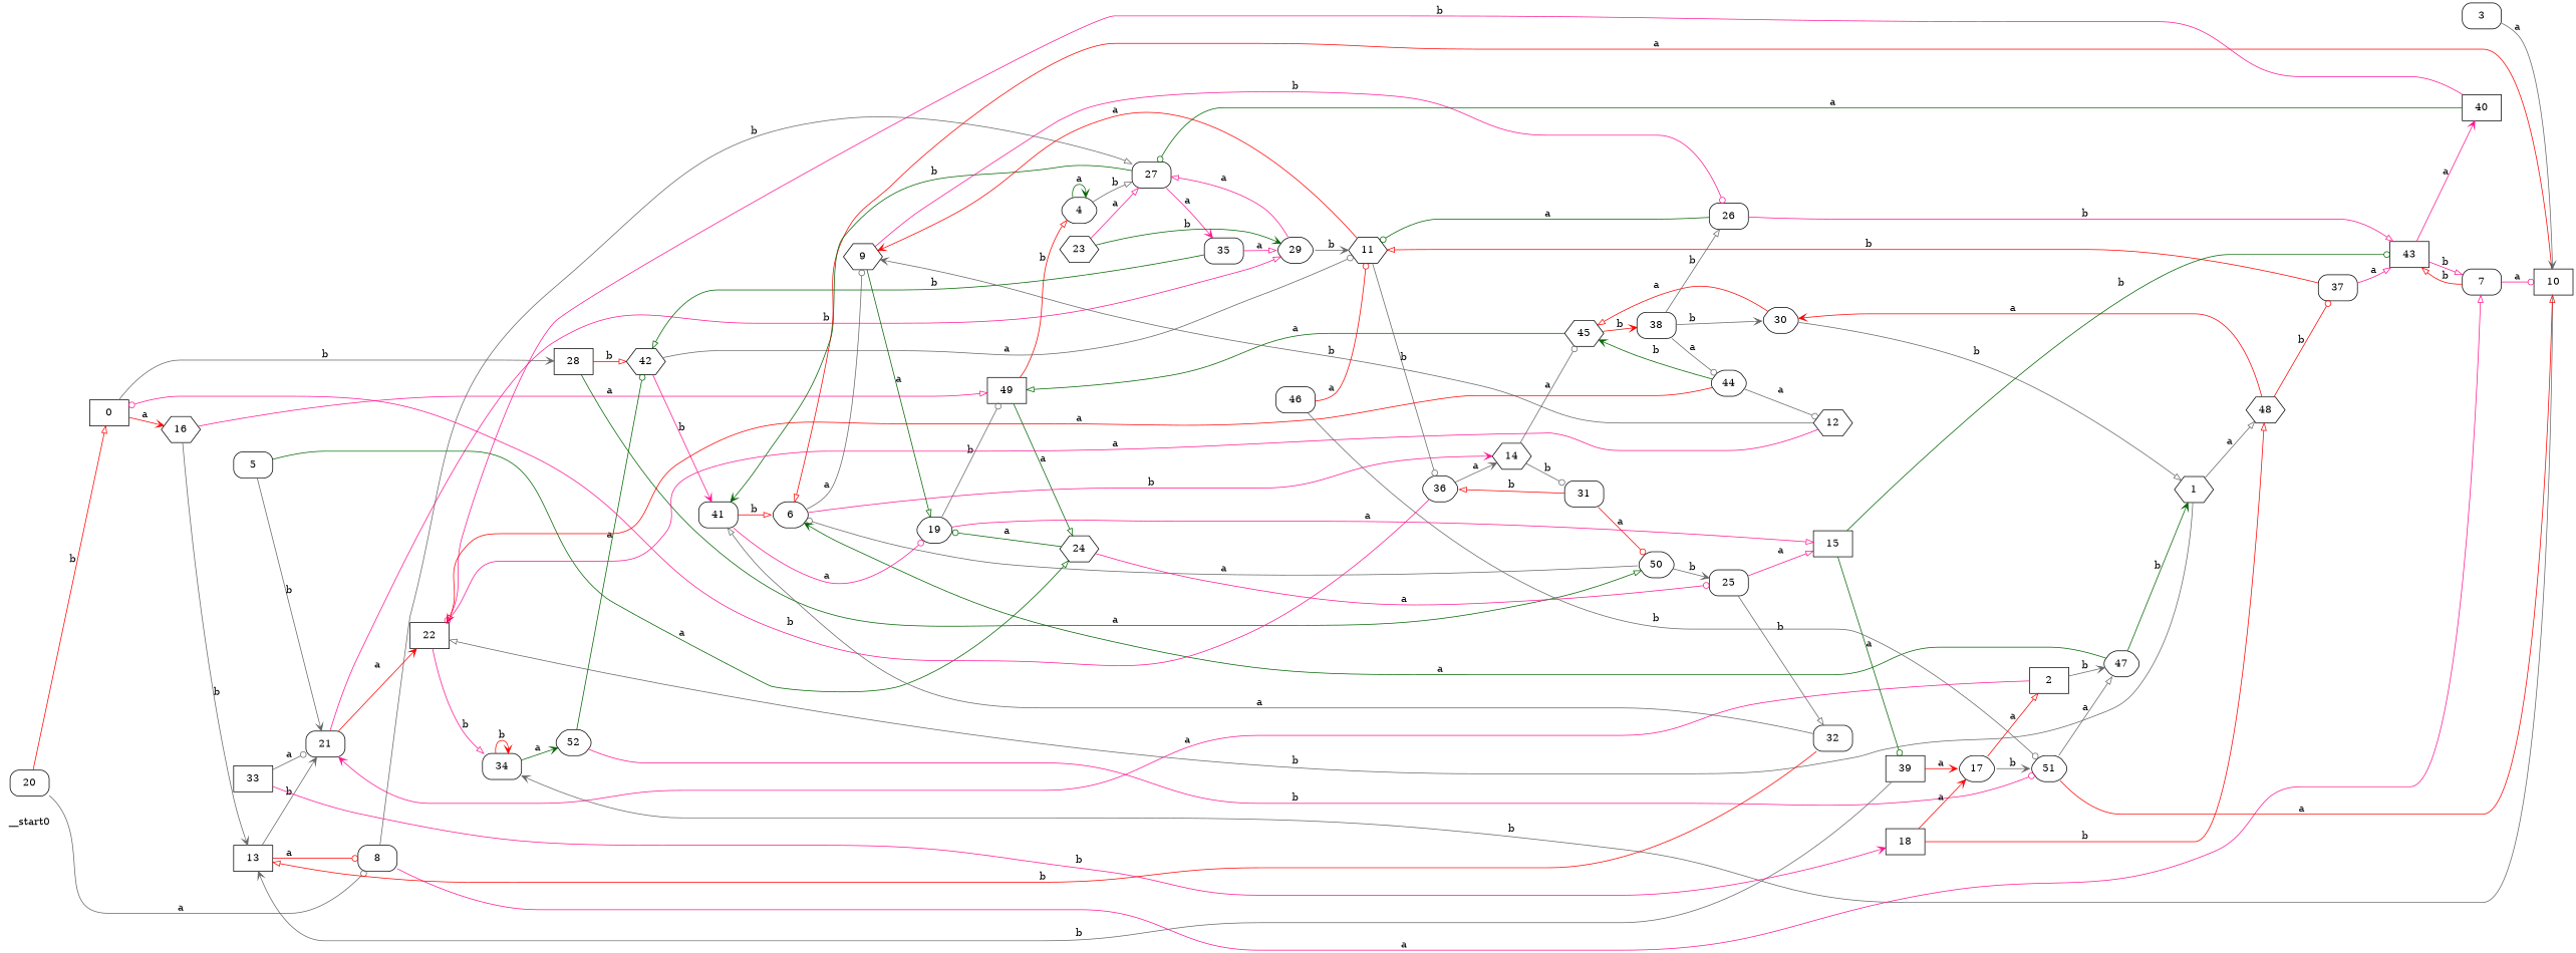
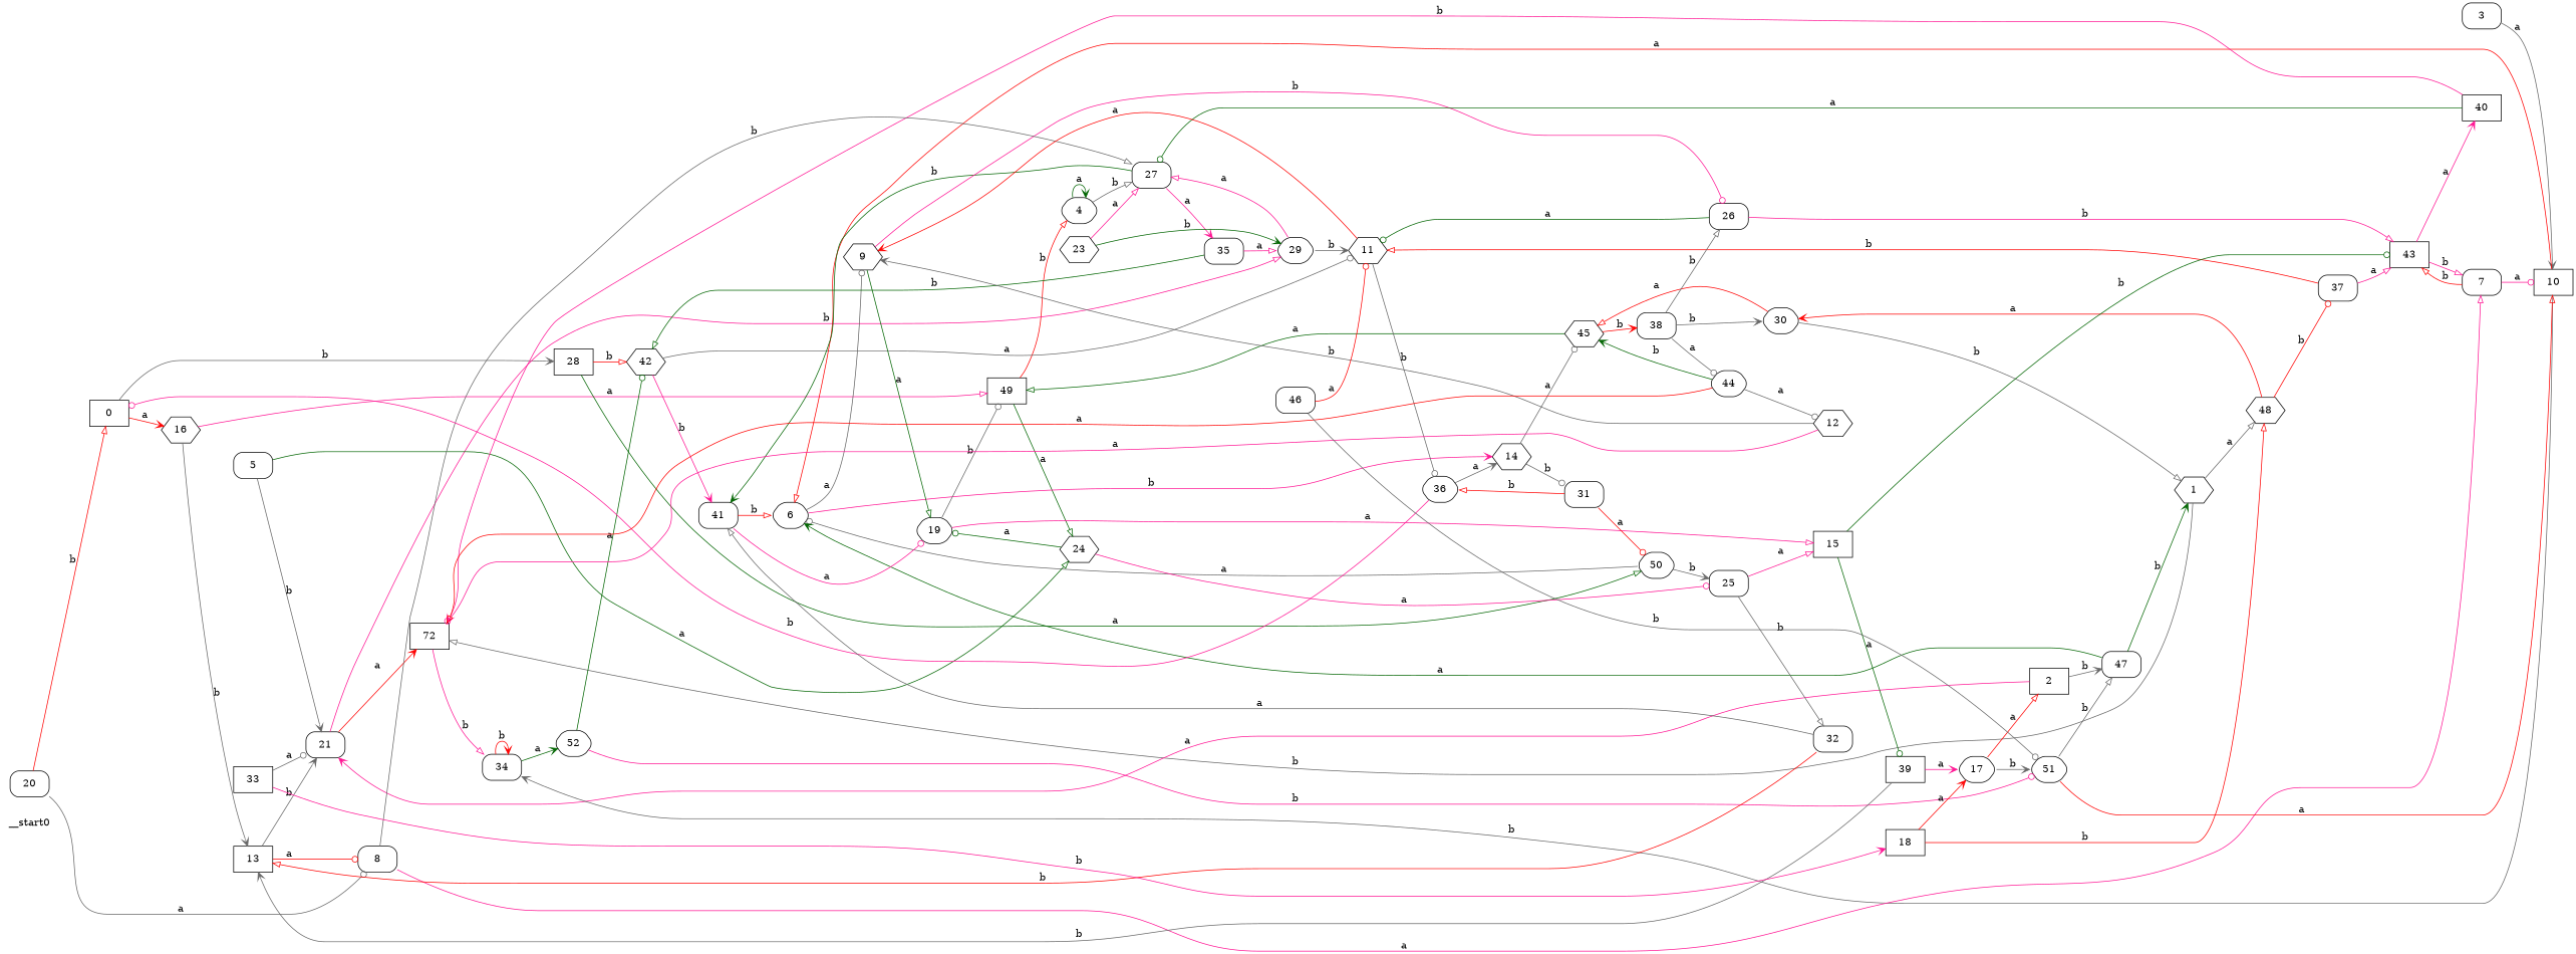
  digraph {
    rankdir=LR
    node [shape=box color=black fillcolor=white style="rounded,filled"]
    edge [arrowhead=onormal color=gray40]
    __start0 [shape=none color="" fillcolor="" style=""]
    n2 [label=0 style=filled]
    n3 [label=16 shape=hexagon style=filled]
    n4 [label=28 style=filled]
    n5 [label=13 style=filled]
    n6 [label=49 style=filled]
    n7 [label=42 shape=hexagon style=filled]
    n8 [label=50 shape=hexagon]
    n9 [label=1 shape=hexagon style=filled]
-   n10 [label=22 style=filled]
+   n10 [label=72 style=filled]
    n11 [label=48 shape=hexagon style=filled]
    n12 [label=34]
    n13 [label=30 shape=hexagon]
    n14 [label=37]
    n15 [label=2 style=filled]
    n16 [label=21]
-   n17 [label=47 shape=hexagon]
+   n17 [label=47]
    n18 [label=29 shape=hexagon]
    n19 [label=6 shape=hexagon]
    n20 [label=3]
    n21 [label=10 style=filled]
    n22 [label=45 shape=hexagon style=filled]
    n23 [label=4 shape=hexagon]
    n24 [label=27]
    n25 [label=35]
    n26 [label=41]
    n27 [label=5]
    n28 [label=24 shape=hexagon style=filled]
    n29 [label=19 shape=hexagon]
    n30 [label=25]
    n31 [label=9 shape=hexagon style=filled]
    n32 [label=14 shape=hexagon style=filled]
    n33 [label=26]
    n34 [label=31]
    n35 [label=7]
    n36 [label=43 style=filled]
    n37 [label=40 style=filled]
    n38 [label=8]
    n39 [label=15 style=filled]
    n40 [label=11 shape=hexagon style=filled]
    n41 [label=52 shape=hexagon]
    n42 [label=36 shape=hexagon]
    n43 [label=12 shape=hexagon style=filled]
    n44 [label=38]
    n45 [label=39 style=filled]
    n46 [label=17 shape=hexagon]
    n47 [label=51 shape=hexagon]
    n48 [label=18 style=filled]
    n49 [label=20]
    n50 [label=44 shape=hexagon]
    n51 [label=23 shape=hexagon style=filled]
    n52 [label=32]
    n53 [label=33 style=filled]
    n54 [label=46]
    n2 -> n3 [arrowhead=vee color=red label=a]
    n2 -> n4 [arrowhead=vee label=b]
    n3 -> n5 [arrowhead=vee label=b]
    n3 -> n6 [color=deeppink label=a]
    n4 -> n7 [color=red label=b]
    n4 -> n8 [color=darkgreen label=a]
    n5 -> n16 [arrowhead=vee label=b]
    n5 -> n38 [arrowhead=odot color=red label=a]
    n6 -> n23 [color=red label=b]
    n6 -> n28 [color=darkgreen label=a]
    n7 -> n26 [arrowhead=vee color=deeppink label=b]
    n7 -> n40 [arrowhead=odot label=a]
    n8 -> n19 [arrowhead=odot label=a]
    n8 -> n30 [arrowhead=vee label=b]
    n9 -> n10 [label=b]
    n9 -> n11 [label=a]
    n10 -> n12 [color=deeppink label=b]
    n11 -> n13 [arrowhead=vee color=red label=a]
    n11 -> n14 [arrowhead=odot color=red label=b]
    n12 -> n12 [arrowhead=vee color=red label=b]
    n12 -> n41 [arrowhead=vee color=darkgreen label=a]
    n13 -> n9 [label=b]
    n13 -> n22 [color=red label=a]
    n14 -> n36 [color=deeppink label=a]
    n14 -> n40 [color=red label=b]
    n15 -> n16 [arrowhead=vee color=deeppink label=a]
    n15 -> n17 [arrowhead=vee label=b]
    n16 -> n10 [arrowhead=vee color=red label=a]
    n16 -> n18 [color=deeppink label=b]
    n17 -> n9 [arrowhead=vee color=darkgreen label=b]
    n17 -> n19 [arrowhead=vee color=darkgreen label=a]
    n18 -> n24 [color=deeppink label=a]
    n18 -> n40 [arrowhead=vee label=b]
    n19 -> n31 [arrowhead=odot label=a]
    n19 -> n32 [arrowhead=vee color=deeppink label=b]
    n20 -> n21 [arrowhead=vee label=a]
    n21 -> n12 [arrowhead=vee label=b]
    n21 -> n19 [color=red label=a]
    n22 -> n6 [color=darkgreen label=a]
    n22 -> n44 [arrowhead=vee color=red label=b]
    n23 -> n23 [arrowhead=vee color=darkgreen label=a]
    n23 -> n24 [label=b]
    n24 -> n25 [arrowhead=vee color=deeppink label=a]
    n24 -> n26 [arrowhead=vee color=darkgreen label=b]
    n25 -> n7 [color=darkgreen label=b]
    n25 -> n18 [color=deeppink label=a]
    n26 -> n19 [color=red label=b]
    n26 -> n29 [arrowhead=odot color=deeppink label=a]
    n27 -> n16 [arrowhead=vee label=b]
    n27 -> n28 [color=darkgreen label=a]
    n28 -> n29 [arrowhead=odot color=darkgreen label=a]
    n28 -> n30 [arrowhead=odot color=deeppink label=a]
    n29 -> n6 [arrowhead=odot label=b]
    n29 -> n39 [color=deeppink label=a]
    n30 -> n39 [color=deeppink label=a]
    n30 -> n52 [label=b]
    n31 -> n29 [color=darkgreen label=a]
    n31 -> n33 [arrowhead=odot color=deeppink label=b]
    n32 -> n22 [arrowhead=odot label=a]
    n32 -> n34 [arrowhead=odot label=b]
    n33 -> n36 [color=deeppink label=b]
    n33 -> n40 [arrowhead=odot color=darkgreen label=a]
    n34 -> n8 [arrowhead=odot color=red label=a]
    n34 -> n42 [color=red label=b]
    n35 -> n21 [arrowhead=odot color=deeppink label=a]
    n35 -> n36 [color=red label=b]
    n36 -> n35 [color=deeppink label=b]
    n36 -> n37 [arrowhead=vee color=deeppink label=a]
    n37 -> n10 [arrowhead=vee color=deeppink label=b]
    n37 -> n24 [arrowhead=odot color=darkgreen label=a]
    n38 -> n24 [label=b]
    n38 -> n35 [color=deeppink label=a]
    n39 -> n36 [arrowhead=odot color=darkgreen label=b]
    n39 -> n45 [arrowhead=odot color=darkgreen label=a]
    n40 -> n31 [arrowhead=vee color=red label=a]
    n40 -> n42 [arrowhead=odot label=b]
    n41 -> n7 [arrowhead=odot color=darkgreen label=a]
    n41 -> n47 [arrowhead=odot color=deeppink label=b]
    n42 -> n2 [arrowhead=odot color=deeppink label=b]
    n42 -> n32 [arrowhead=vee label=a]
    n43 -> n10 [arrowhead=odot color=deeppink label=a]
    n43 -> n31 [arrowhead=vee label=b]
    n44 -> n13 [arrowhead=vee label=b]
    n44 -> n33 [label=b]
    n44 -> n50 [arrowhead=odot label=a]
    n45 -> n5 [arrowhead=vee label=b]
-   n45 -> n46 [arrowhead=vee color=red label=a]
+   n45 -> n46 [arrowhead=vee color=deeppink label=a]
    n46 -> n15 [color=red label=a]
    n46 -> n47 [arrowhead=vee label=b]
-   n47 -> n17 [label=a]
+   n47 -> n17 [label=b]
    n47 -> n21 [color=red label=a]
    n48 -> n11 [color=red label=b]
    n48 -> n46 [arrowhead=vee color=red label=a]
    n49 -> n2 [color=red label=b]
    n49 -> n38 [arrowhead=odot label=a]
    n50 -> n10 [color=red label=a]
    n50 -> n22 [arrowhead=vee color=darkgreen label=b]
    n50 -> n43 [arrowhead=odot label=a]
    n51 -> n18 [arrowhead=vee color=darkgreen label=b]
    n51 -> n24 [color=deeppink label=a]
    n52 -> n5 [color=red label=b]
    n52 -> n26 [label=a]
    n53 -> n16 [arrowhead=odot label=a]
    n53 -> n48 [arrowhead=vee color=deeppink label=b]
    n54 -> n40 [arrowhead=odot color=red label=a]
    n54 -> n47 [arrowhead=odot label=b]
  }
